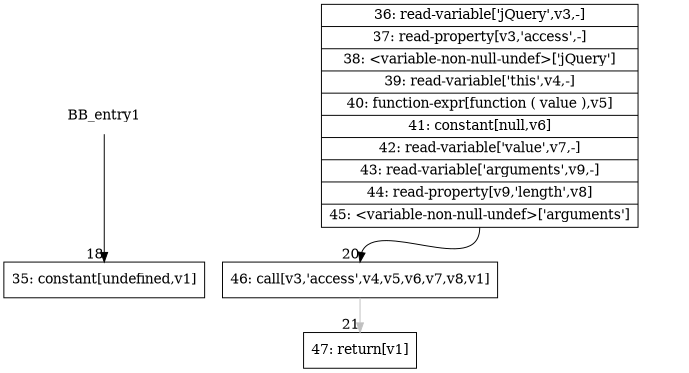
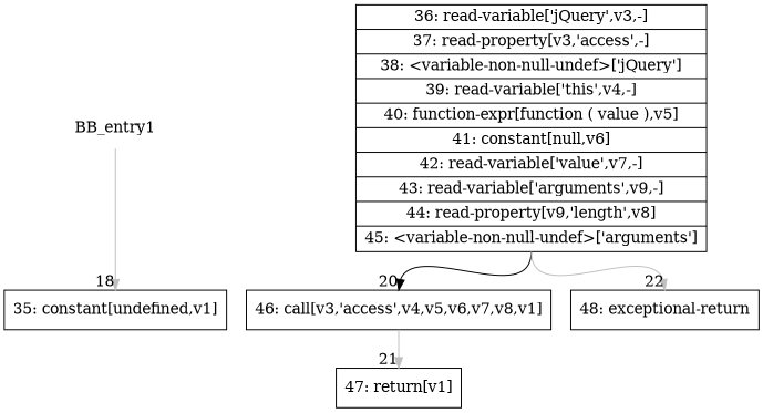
  digraph {
    rankdir=TD
    node [shape=record]
    edge [headport=n tailport=s]
    BB_entry1 [shape=none]
    n2 [label="{35: constant[undefined,v1]}"]
    n3 [label="{36: read-variable['jQuery',v3,-]|37: read-property[v3,'access',-]|38: \<variable-non-null-undef\>['jQuery']|39: read-variable['this',v4,-]|40: function-expr[function ( value ),v5]|41: constant[null,v6]|42: read-variable['value',v7,-]|43: read-variable['arguments',v9,-]|44: read-property[v9,'length',v8]|45: \<variable-non-null-undef\>['arguments']}"]
    n4 [label="{46: call[v3,'access',v4,v5,v6,v7,v8,v1]}"]
+   n5 [label="{48: exceptional-return}"]
    n6 [label="{47: return[v1]}"]
-   BB_entry1 -> n2 [headlabel="    18"]
+   BB_entry1 -> n2 [headlabel="    18" color=gray]
    n3 -> n4 [headlabel="      20"]
+   n3 -> n5 [color=gray headlabel="      22"]
    n4 -> n6 [color=gray headlabel="      21"]
  }
